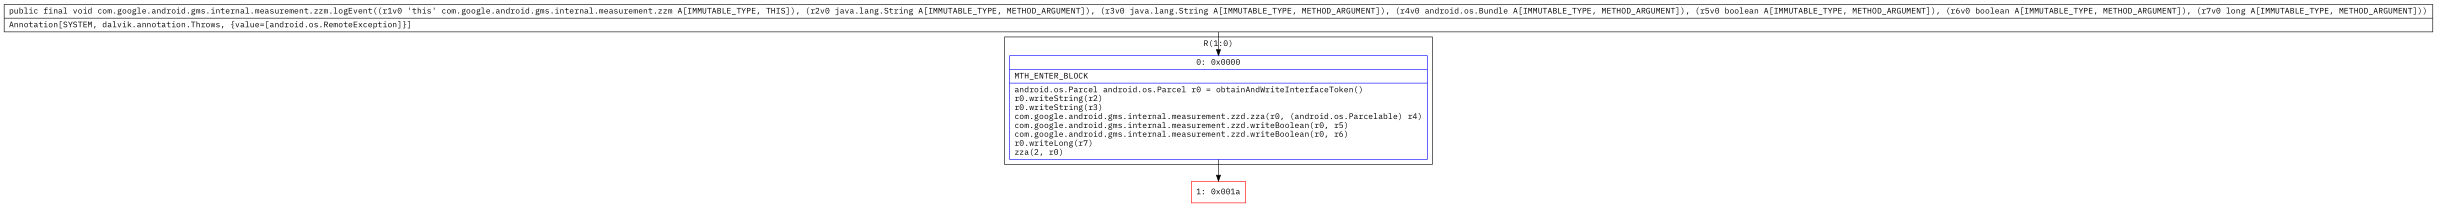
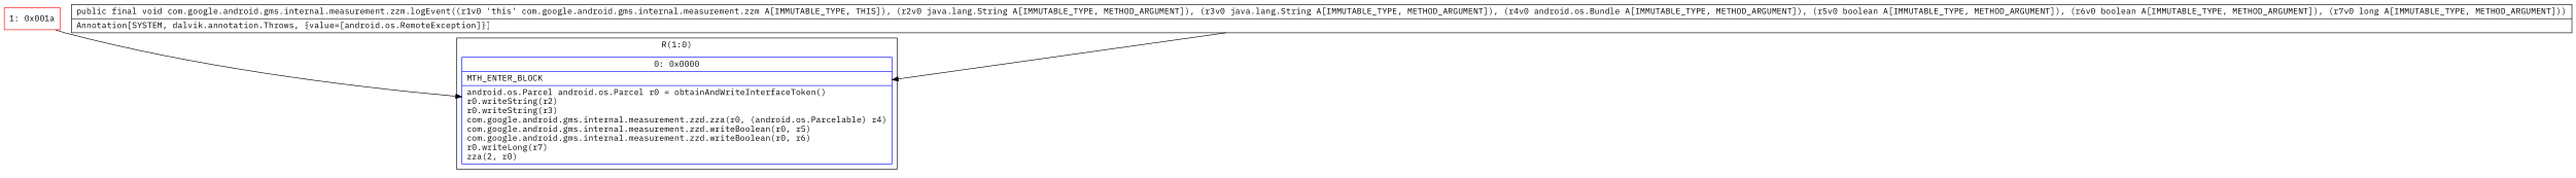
  digraph {
    fontname="IBM Plex Mono"
    node [shape=record fontname="IBM Plex Mono"]
    edge [fontname="IBM Plex Mono"]
    n1 [color=blue label="{0\:\ 0x0000|MTH_ENTER_BLOCK\l|android.os.Parcel android.os.Parcel r0 = obtainAndWriteInterfaceToken()\lr0.writeString(r2)\lr0.writeString(r3)\lcom.google.android.gms.internal.measurement.zzd.zza(r0, (android.os.Parcelable) r4)\lcom.google.android.gms.internal.measurement.zzd.writeBoolean(r0, r5)\lcom.google.android.gms.internal.measurement.zzd.writeBoolean(r0, r6)\lr0.writeLong(r7)\lzza(2, r0)\l}"]
    n2 [color=red label="{1\:\ 0x001a}"]
    n3 [label="{public final void com.google.android.gms.internal.measurement.zzm.logEvent((r1v0 'this' com.google.android.gms.internal.measurement.zzm A[IMMUTABLE_TYPE, THIS]), (r2v0 java.lang.String A[IMMUTABLE_TYPE, METHOD_ARGUMENT]), (r3v0 java.lang.String A[IMMUTABLE_TYPE, METHOD_ARGUMENT]), (r4v0 android.os.Bundle A[IMMUTABLE_TYPE, METHOD_ARGUMENT]), (r5v0 boolean A[IMMUTABLE_TYPE, METHOD_ARGUMENT]), (r6v0 boolean A[IMMUTABLE_TYPE, METHOD_ARGUMENT]), (r7v0 long A[IMMUTABLE_TYPE, METHOD_ARGUMENT]))  | Annotation[SYSTEM, dalvik.annotation.Throws, \{value=[android.os.RemoteException]\}]\l}"]
    subgraph cluster_1 {
      label="R(1:0)"
      n1
    }
-   n1 -> n2
+   n2 -> n1
    n3 -> n1
  }
